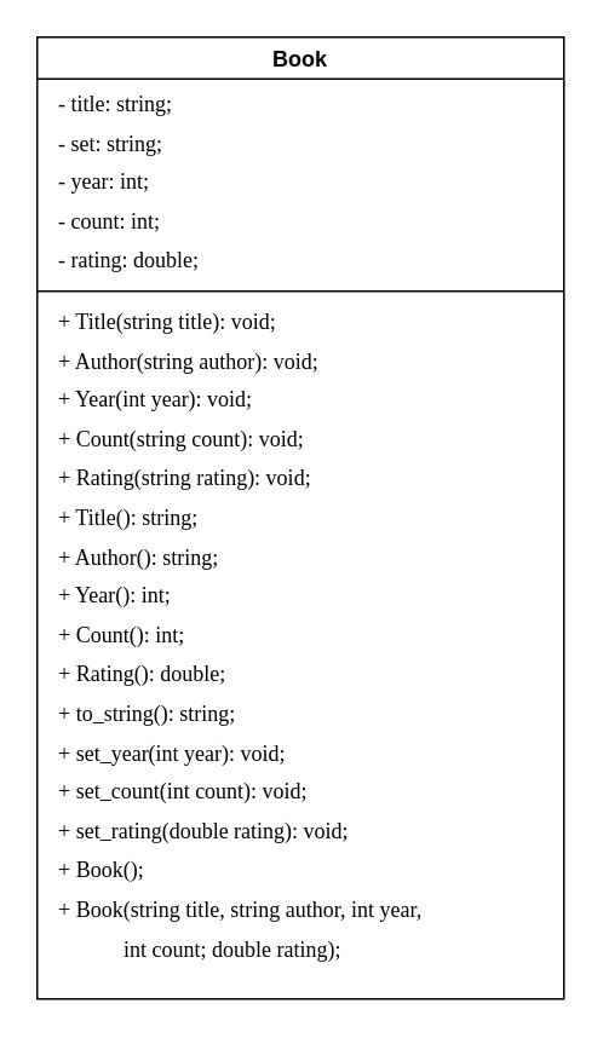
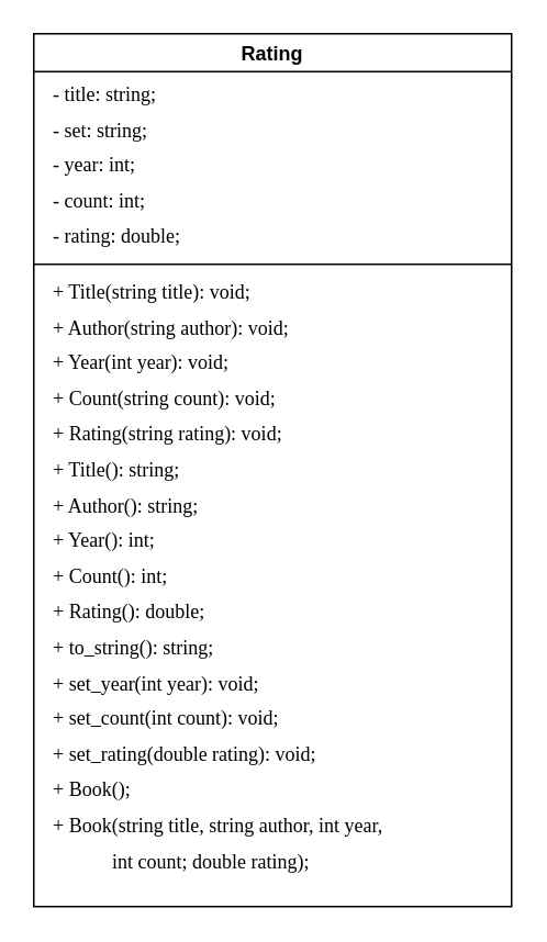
  <mxCell id="0" />
  <mxCell id="1" parent="0" />
- <mxCell id="2" value="Book" style="swimlane;" vertex="1" parent="1"><mxGeometry x="20" y="20" width="290" height="530" as="geometry" /></mxCell>
+ <mxCell id="2" value="Rating" style="swimlane;" vertex="1" parent="1"><mxGeometry x="20" y="20" width="290" height="530" as="geometry" /></mxCell>
  <mxCell id="3" value="&lt;font style=&quot;font-size: 12px ; line-height: 1.8&quot;&gt;&lt;font style=&quot;font-size: 12px&quot;&gt;- title: string;&lt;/font&gt;&lt;br&gt;- set: string;&lt;br&gt;- year: int;&lt;br&gt;- count: int;&lt;br&gt;- rating: double;&lt;br&gt;&lt;/font&gt;" style="text;html=1;strokeColor=none;fillColor=none;align=left;verticalAlign=top;whiteSpace=wrap;rounded=0;fontFamily=Verdana;" vertex="1" parent="2"><mxGeometry x="10" y="20" width="270" height="110" as="geometry" /></mxCell>
  <mxCell id="4" value="" style="endArrow=none;html=1;rounded=0;fontFamily=Verdana;fontSize=12;" edge="1" parent="2"><mxGeometry width="50" height="50" relative="1" as="geometry"><mxPoint y="140" as="sourcePoint" /><mxPoint x="290" y="140" as="targetPoint" /></mxGeometry></mxCell>
  <mxCell id="5" value="&lt;font style=&quot;font-size: 12px ; line-height: 1.8&quot;&gt;+ Title(string title): void;&lt;br&gt;+ Author(string author): void;&lt;br&gt;+ Year(int year): void;&lt;br&gt;+ Count(string count): void;&lt;br&gt;+ Rating(string rating): void;&lt;br&gt;+ Title(): string;&lt;br&gt;+ Author(): string;&lt;br&gt;+ Year(): int;&lt;br&gt;+ Count(): int;&lt;br&gt;+ Rating(): double;&lt;br&gt;+ to_string(): string;&lt;br&gt;+ set_year(int year): void;&lt;br&gt;+ set_count(int count): void;&lt;br&gt;+ set_rating(double rating): void;&lt;br&gt;+ Book();&lt;br&gt;+ Book(string title, string author, int year,&lt;br&gt;&amp;nbsp; &amp;nbsp; &amp;nbsp; &amp;nbsp; &amp;nbsp; &amp;nbsp; int count; double rating);&lt;br&gt;&lt;/font&gt;" style="text;html=1;strokeColor=none;fillColor=none;align=left;verticalAlign=top;whiteSpace=wrap;rounded=0;fontFamily=Verdana;" vertex="1" parent="2"><mxGeometry x="10" y="140" width="270" height="380" as="geometry" /></mxCell>
